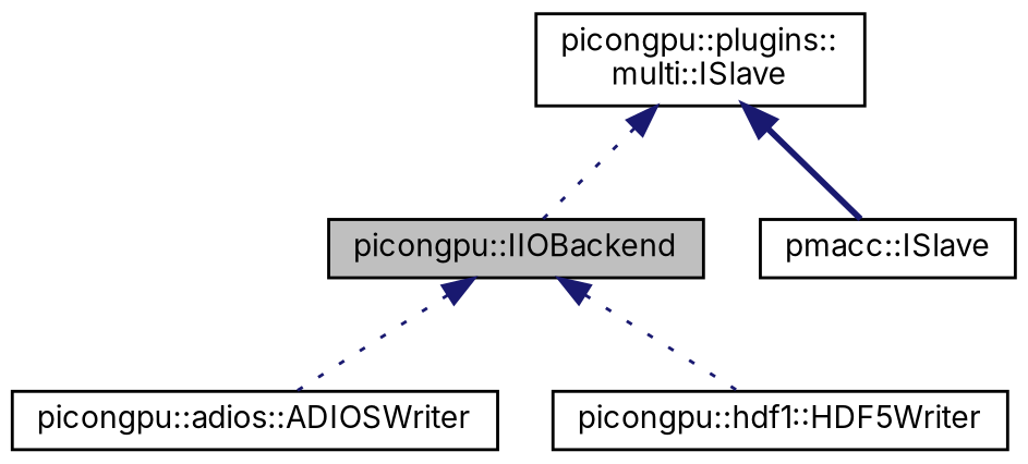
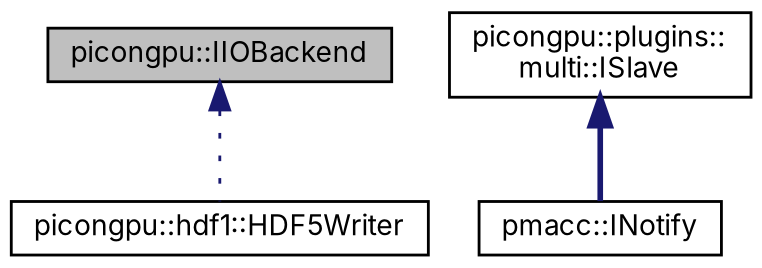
  digraph {
    fontname=Inter
    node [color=black fillcolor=white fontname=Inter fontsize=10 shape=record style=filled]
    edge [color=midnightblue dir=back fontname=Inter fontsize=10 labelfontname=Helvetica labelfontsize=10 style=dotted]
    n1 [fillcolor=grey75 fontcolor=black height=0.2 label="picongpu::IIOBackend" width=0.4]
-   n2 [height=0.2 label="picongpu::adios::ADIOSWriter" width=0.4]
    n3 [height=0.2 label="picongpu::hdf1::HDF5Writer" width=0.4]
    n4 [height=0.2 label="picongpu::plugins::\lmulti::ISlave" width=0.4]
-   n5 [height=0.2 label="pmacc::ISlave" width=0.4]
-   n1 -> n2
+   n5 [height=0.2 label="pmacc::INotify" width=0.4]
    n1 -> n3
-   n4 -> n1
    n4 -> n5 [style=bold]
  }
